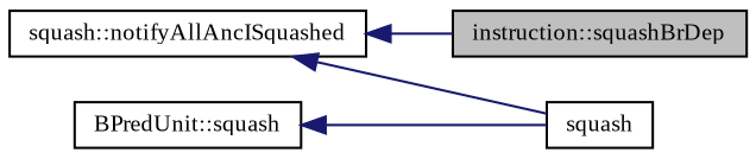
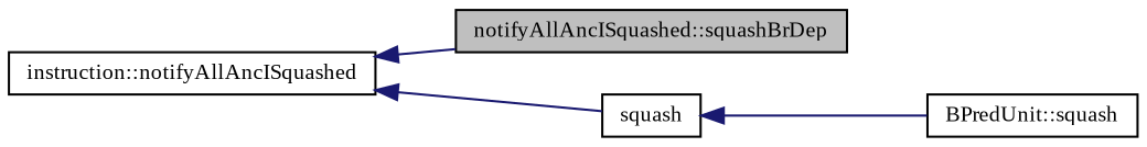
  digraph {
    fontname="Liberation Serif"
    rankdir=LR
    node [color=black fillcolor=white fontname="Liberation Serif" fontsize=10 shape=record style=filled]
    edge [color=midnightblue dir=back fontname="Liberation Serif" fontsize=10 labelfontname=Helvetica labelfontsize=10 style=solid]
-   n1 [fillcolor=grey75 fontcolor=black height=0.2 label="instruction::squashBrDep" width=0.4]
-   n2 [height=0.2 label="squash::notifyAllAncISquashed" width=0.4]
+   n1 [fillcolor=grey75 fontcolor=black height=0.2 label="notifyAllAncISquashed::squashBrDep" width=0.4]
+   n2 [height=0.2 label="instruction::notifyAllAncISquashed" width=0.4]
    n3 [height=0.2 label=squash width=0.4]
    n4 [height=0.2 label="BPredUnit::squash" width=0.4]
    n2 -> n1
    n2 -> n3
-   n4 -> n3
+   n3 -> n4
  }
